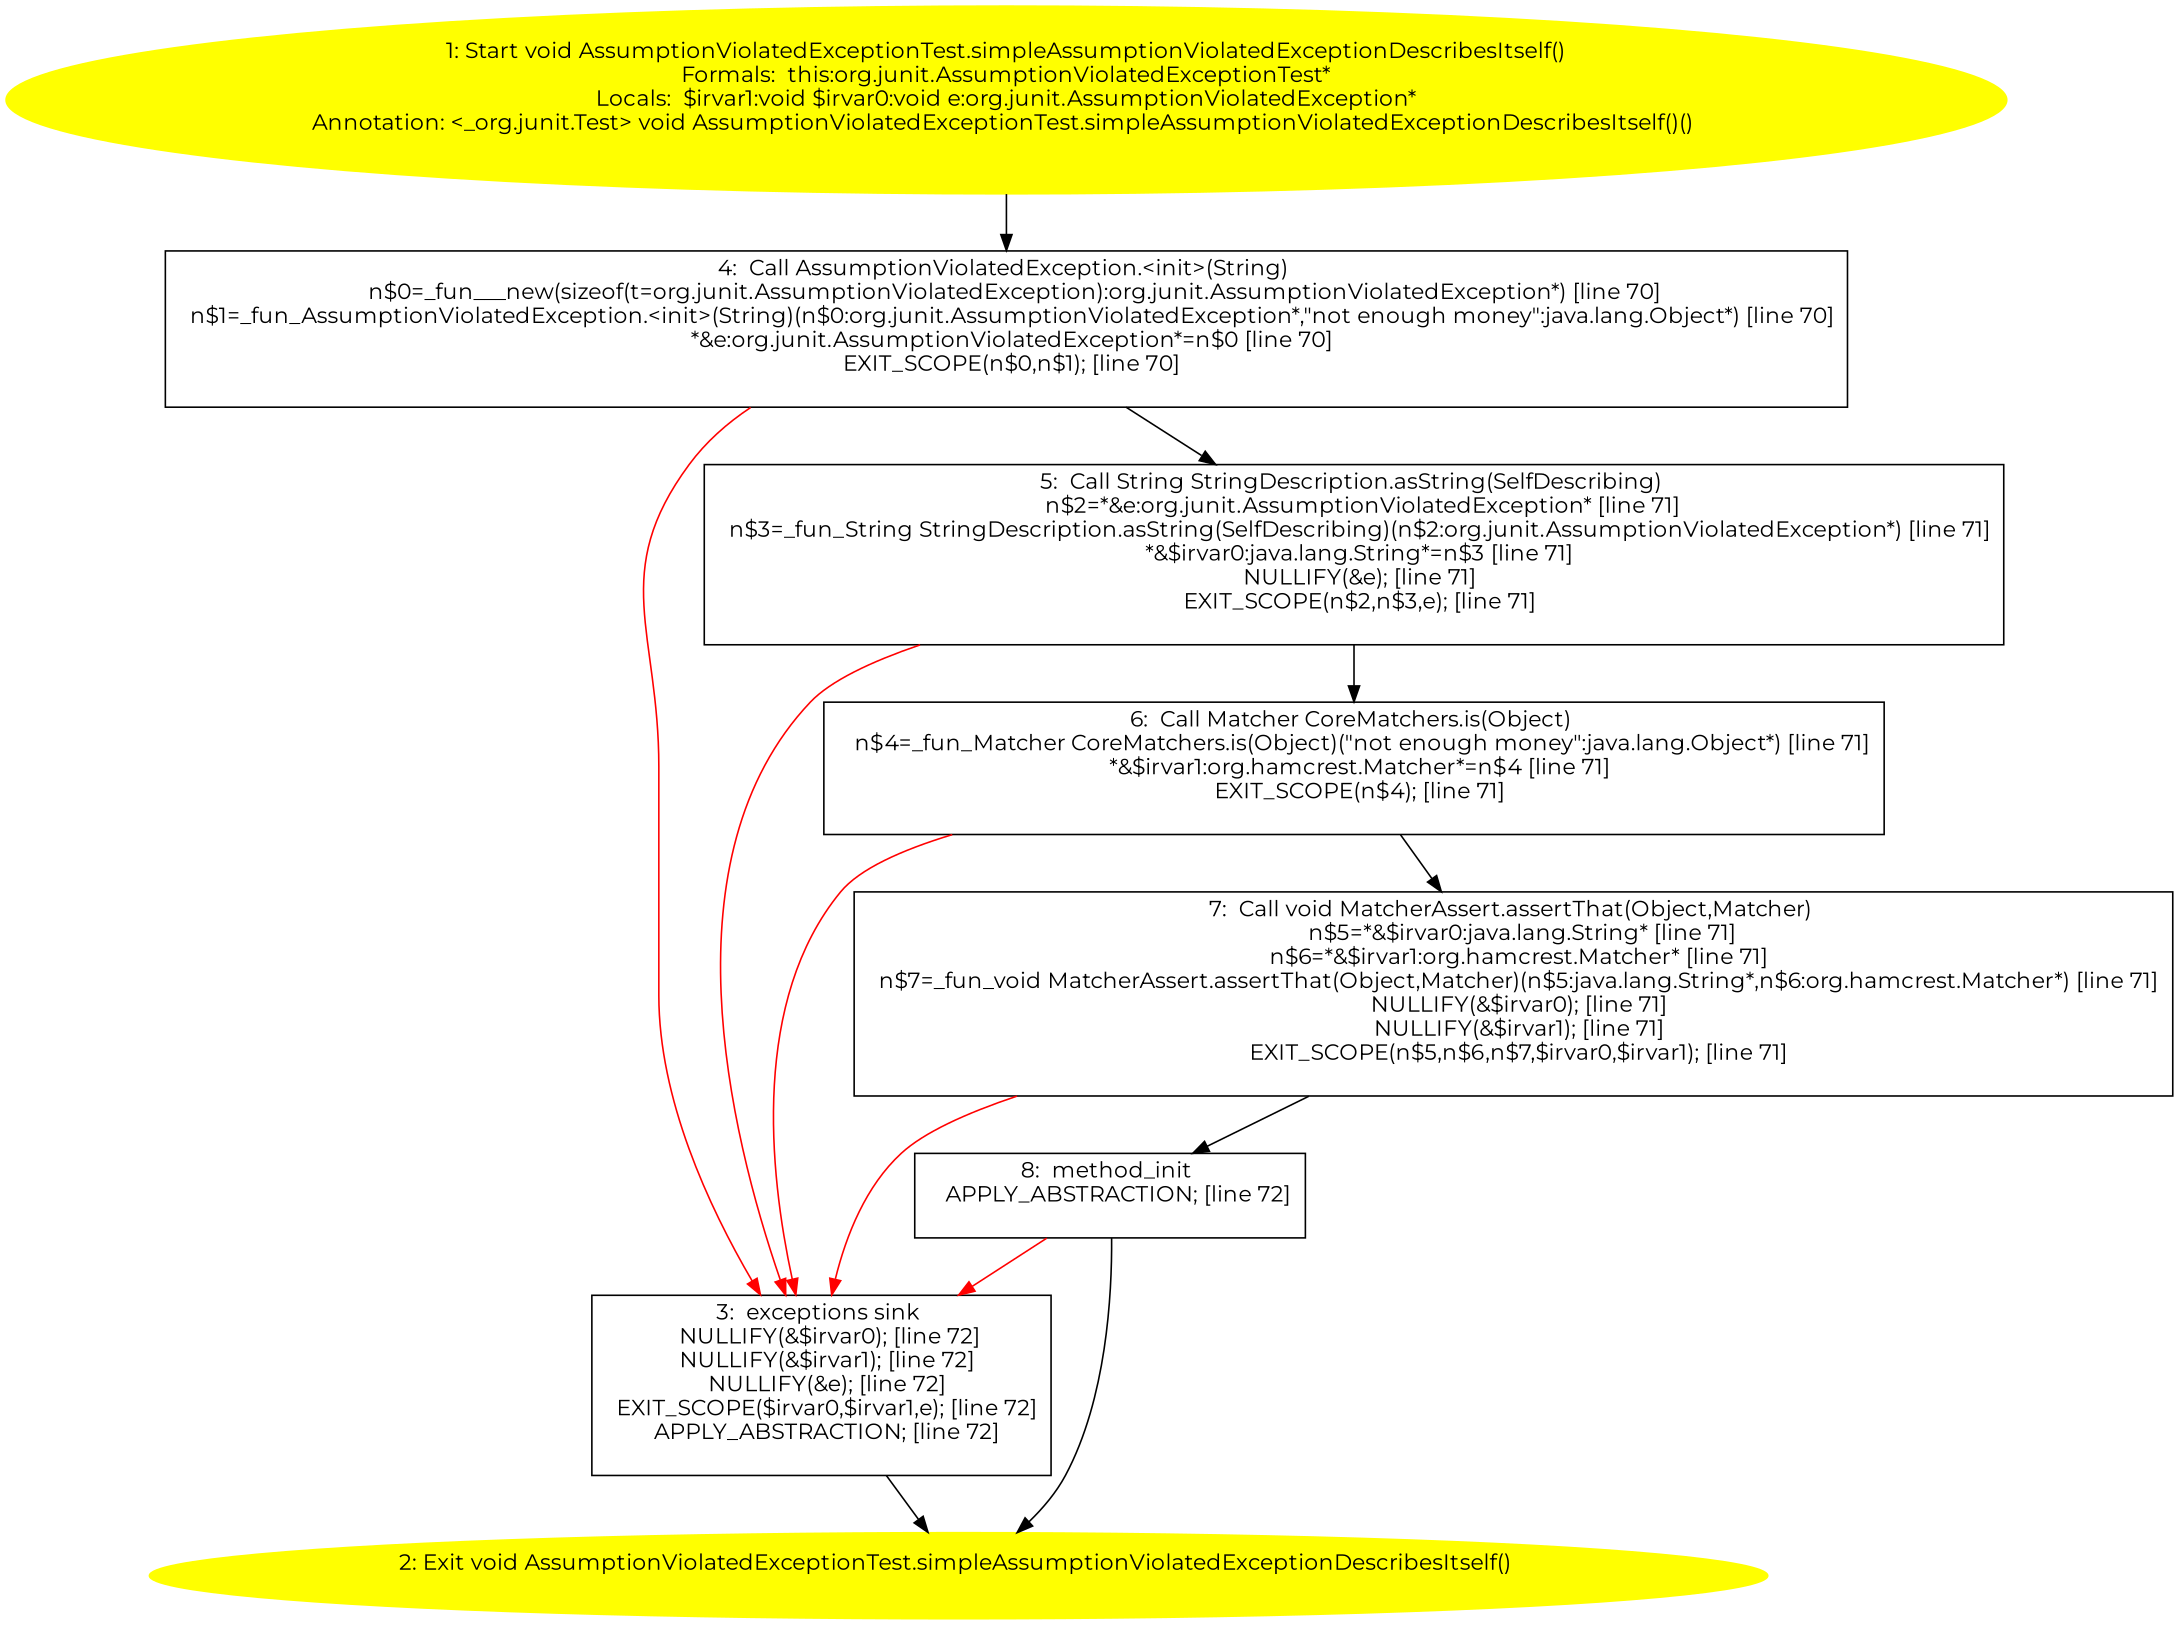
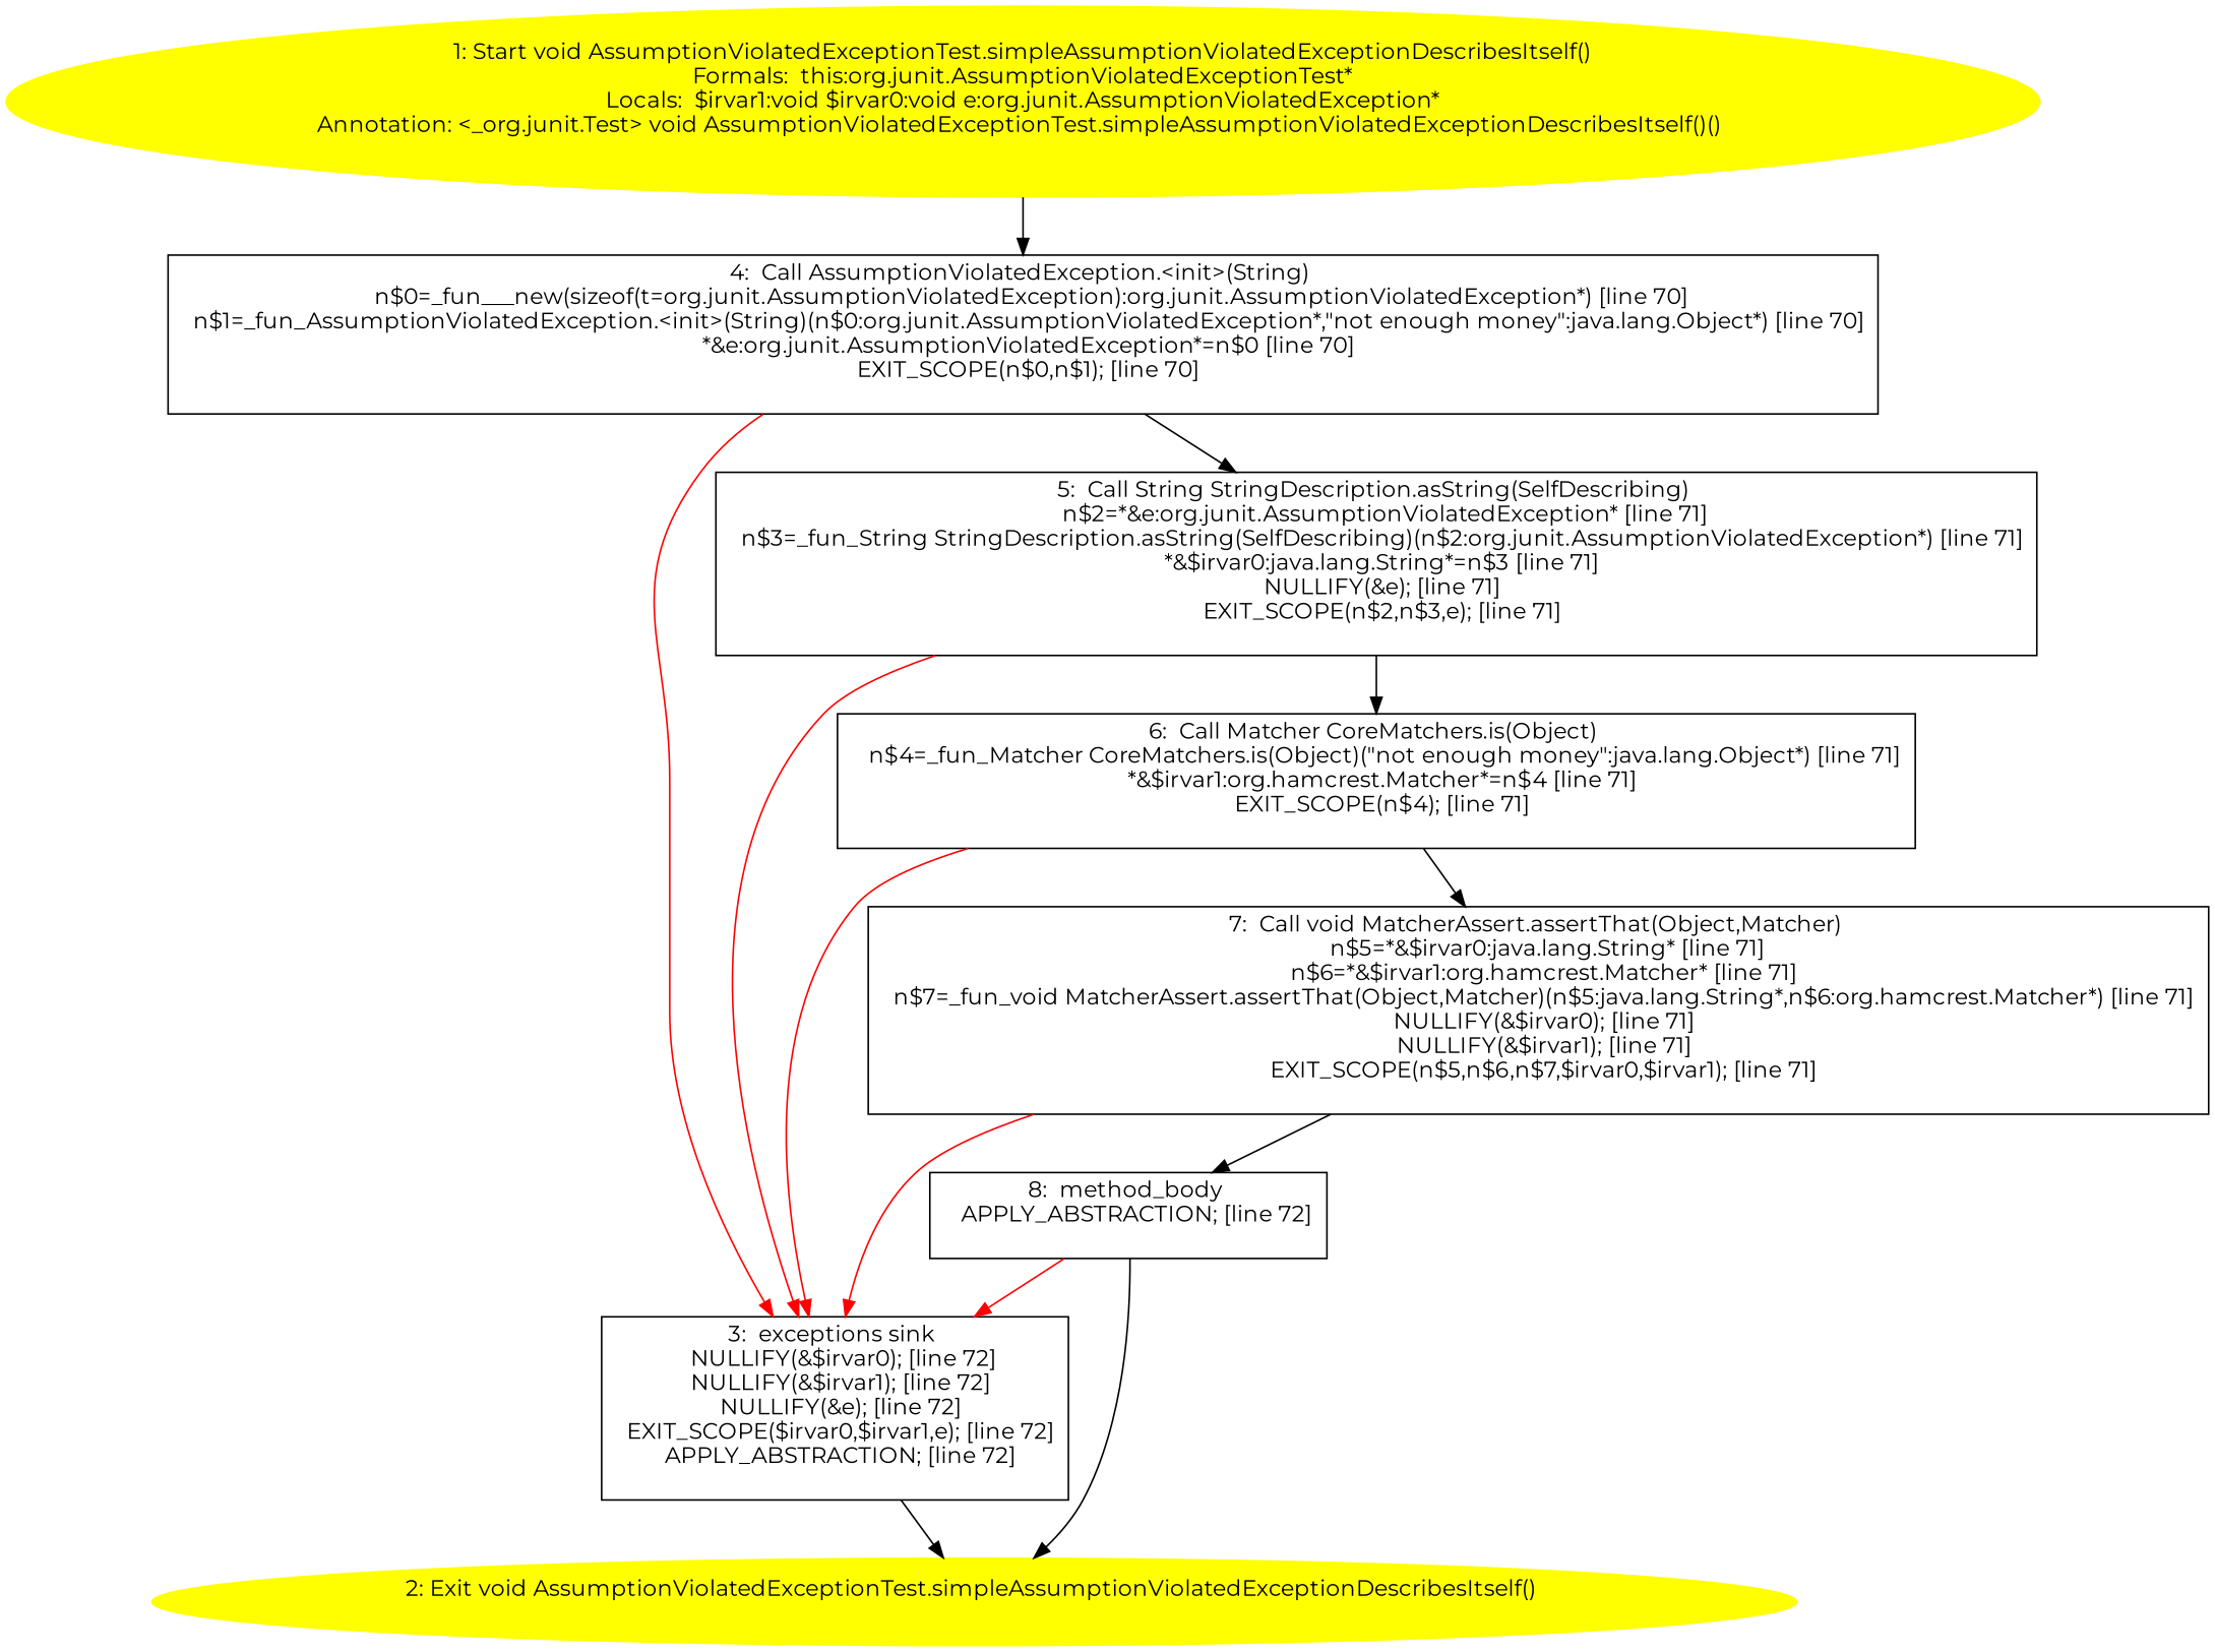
  digraph {
    fontname=Montserrat
    node [fontname=Montserrat shape=box]
    edge [fontname=Montserrat]
    n1 [color=yellow label="1: Start void AssumptionViolatedExceptionTest.simpleAssumptionViolatedExceptionDescribesItself()\nFormals:  this:org.junit.AssumptionViolatedExceptionTest*\nLocals:  $irvar1:void $irvar0:void e:org.junit.AssumptionViolatedException*\nAnnotation: <_org.junit.Test> void AssumptionViolatedExceptionTest.simpleAssumptionViolatedExceptionDescribesItself()() \n  " style=filled shape=""]
    n2 [label="4:  Call AssumptionViolatedException.<init>(String) \n   n$0=_fun___new(sizeof(t=org.junit.AssumptionViolatedException):org.junit.AssumptionViolatedException*) [line 70]\n  n$1=_fun_AssumptionViolatedException.<init>(String)(n$0:org.junit.AssumptionViolatedException*,\"not enough money\":java.lang.Object*) [line 70]\n  *&e:org.junit.AssumptionViolatedException*=n$0 [line 70]\n  EXIT_SCOPE(n$0,n$1); [line 70]\n "]
    n3 [label="3:  exceptions sink \n   NULLIFY(&$irvar0); [line 72]\n  NULLIFY(&$irvar1); [line 72]\n  NULLIFY(&e); [line 72]\n  EXIT_SCOPE($irvar0,$irvar1,e); [line 72]\n  APPLY_ABSTRACTION; [line 72]\n "]
    n4 [label="5:  Call String StringDescription.asString(SelfDescribing) \n   n$2=*&e:org.junit.AssumptionViolatedException* [line 71]\n  n$3=_fun_String StringDescription.asString(SelfDescribing)(n$2:org.junit.AssumptionViolatedException*) [line 71]\n  *&$irvar0:java.lang.String*=n$3 [line 71]\n  NULLIFY(&e); [line 71]\n  EXIT_SCOPE(n$2,n$3,e); [line 71]\n "]
    n5 [color=yellow label="2: Exit void AssumptionViolatedExceptionTest.simpleAssumptionViolatedExceptionDescribesItself() \n  " style=filled shape=""]
    n6 [label="6:  Call Matcher CoreMatchers.is(Object) \n   n$4=_fun_Matcher CoreMatchers.is(Object)(\"not enough money\":java.lang.Object*) [line 71]\n  *&$irvar1:org.hamcrest.Matcher*=n$4 [line 71]\n  EXIT_SCOPE(n$4); [line 71]\n "]
    n7 [label="7:  Call void MatcherAssert.assertThat(Object,Matcher) \n   n$5=*&$irvar0:java.lang.String* [line 71]\n  n$6=*&$irvar1:org.hamcrest.Matcher* [line 71]\n  n$7=_fun_void MatcherAssert.assertThat(Object,Matcher)(n$5:java.lang.String*,n$6:org.hamcrest.Matcher*) [line 71]\n  NULLIFY(&$irvar0); [line 71]\n  NULLIFY(&$irvar1); [line 71]\n  EXIT_SCOPE(n$5,n$6,n$7,$irvar0,$irvar1); [line 71]\n "]
-   n8 [label="8:  method_init \n   APPLY_ABSTRACTION; [line 72]\n "]
+   n8 [label="8:  method_body \n   APPLY_ABSTRACTION; [line 72]\n "]
    n1 -> n2
    n2 -> n3 [color=red]
    n2 -> n4
    n3 -> n5
    n4 -> n3 [color=red]
    n4 -> n6
    n6 -> n3 [color=red]
    n6 -> n7
    n7 -> n3 [color=red]
    n7 -> n8
    n8 -> n3 [color=red]
    n8 -> n5
  }
